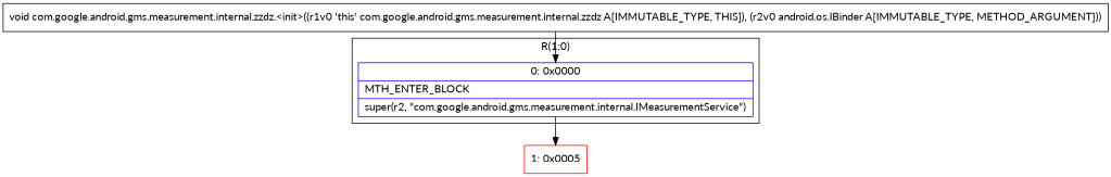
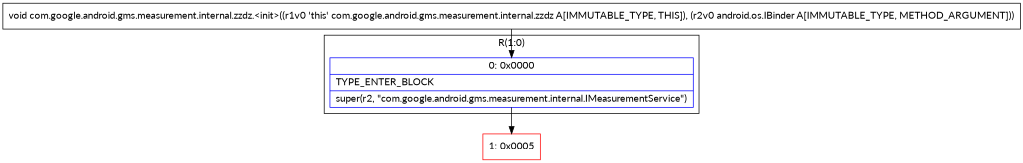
  digraph {
    fontname=Lato
    node [shape=record fontname=Lato]
    edge [fontname=Lato]
-   n1 [color=blue label="{0\:\ 0x0000|MTH_ENTER_BLOCK\l|super(r2, \"com.google.android.gms.measurement.internal.IMeasurementService\")\l}"]
+   n1 [color=blue label="{0\:\ 0x0000|TYPE_ENTER_BLOCK\l|super(r2, \"com.google.android.gms.measurement.internal.IMeasurementService\")\l}"]
    n2 [color=red label="{1\:\ 0x0005}"]
    n3 [label="{void com.google.android.gms.measurement.internal.zzdz.\<init\>((r1v0 'this' com.google.android.gms.measurement.internal.zzdz A[IMMUTABLE_TYPE, THIS]), (r2v0 android.os.IBinder A[IMMUTABLE_TYPE, METHOD_ARGUMENT])) }"]
    subgraph cluster_1 {
      label="R(1:0)"
      n1
    }
    n1 -> n2
    n3 -> n1
  }
